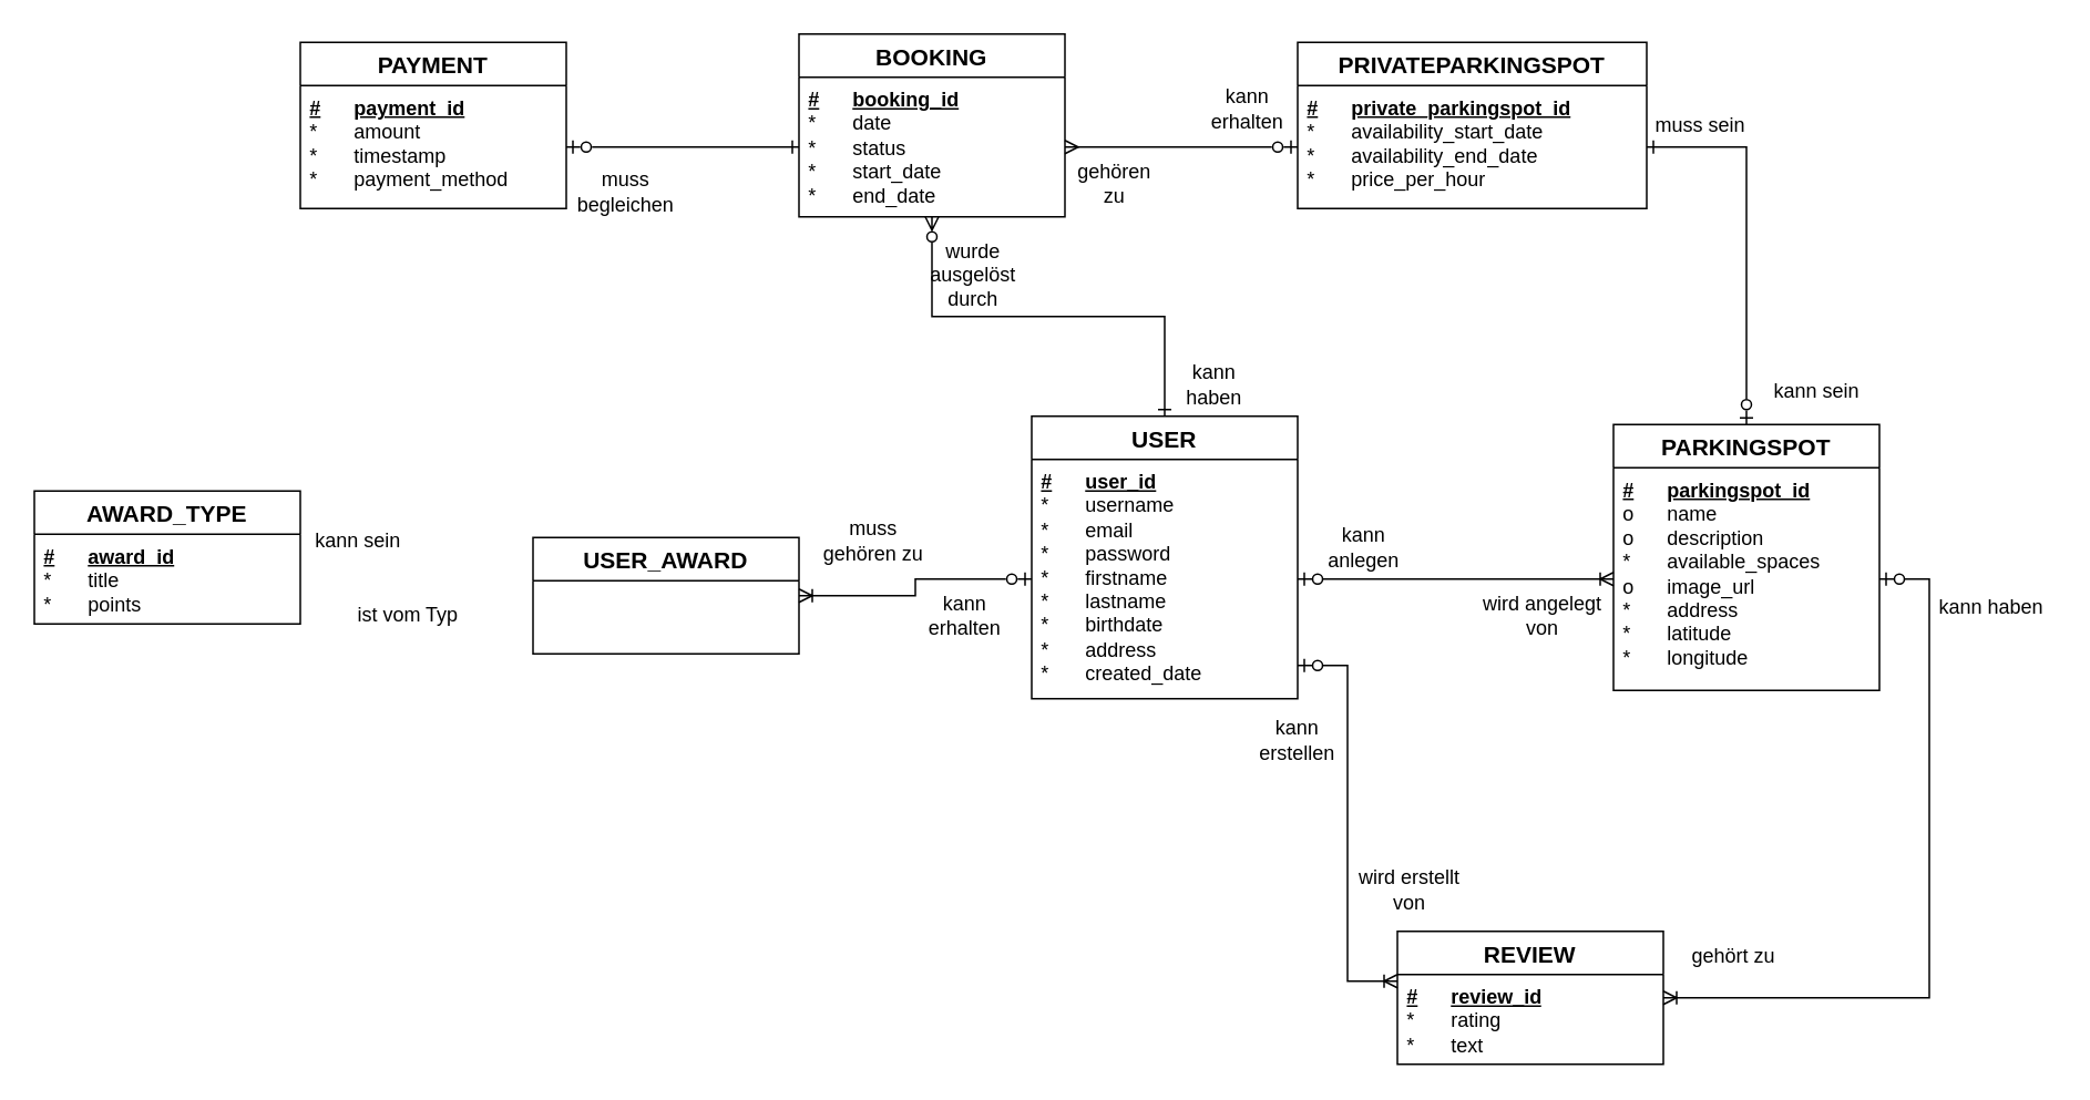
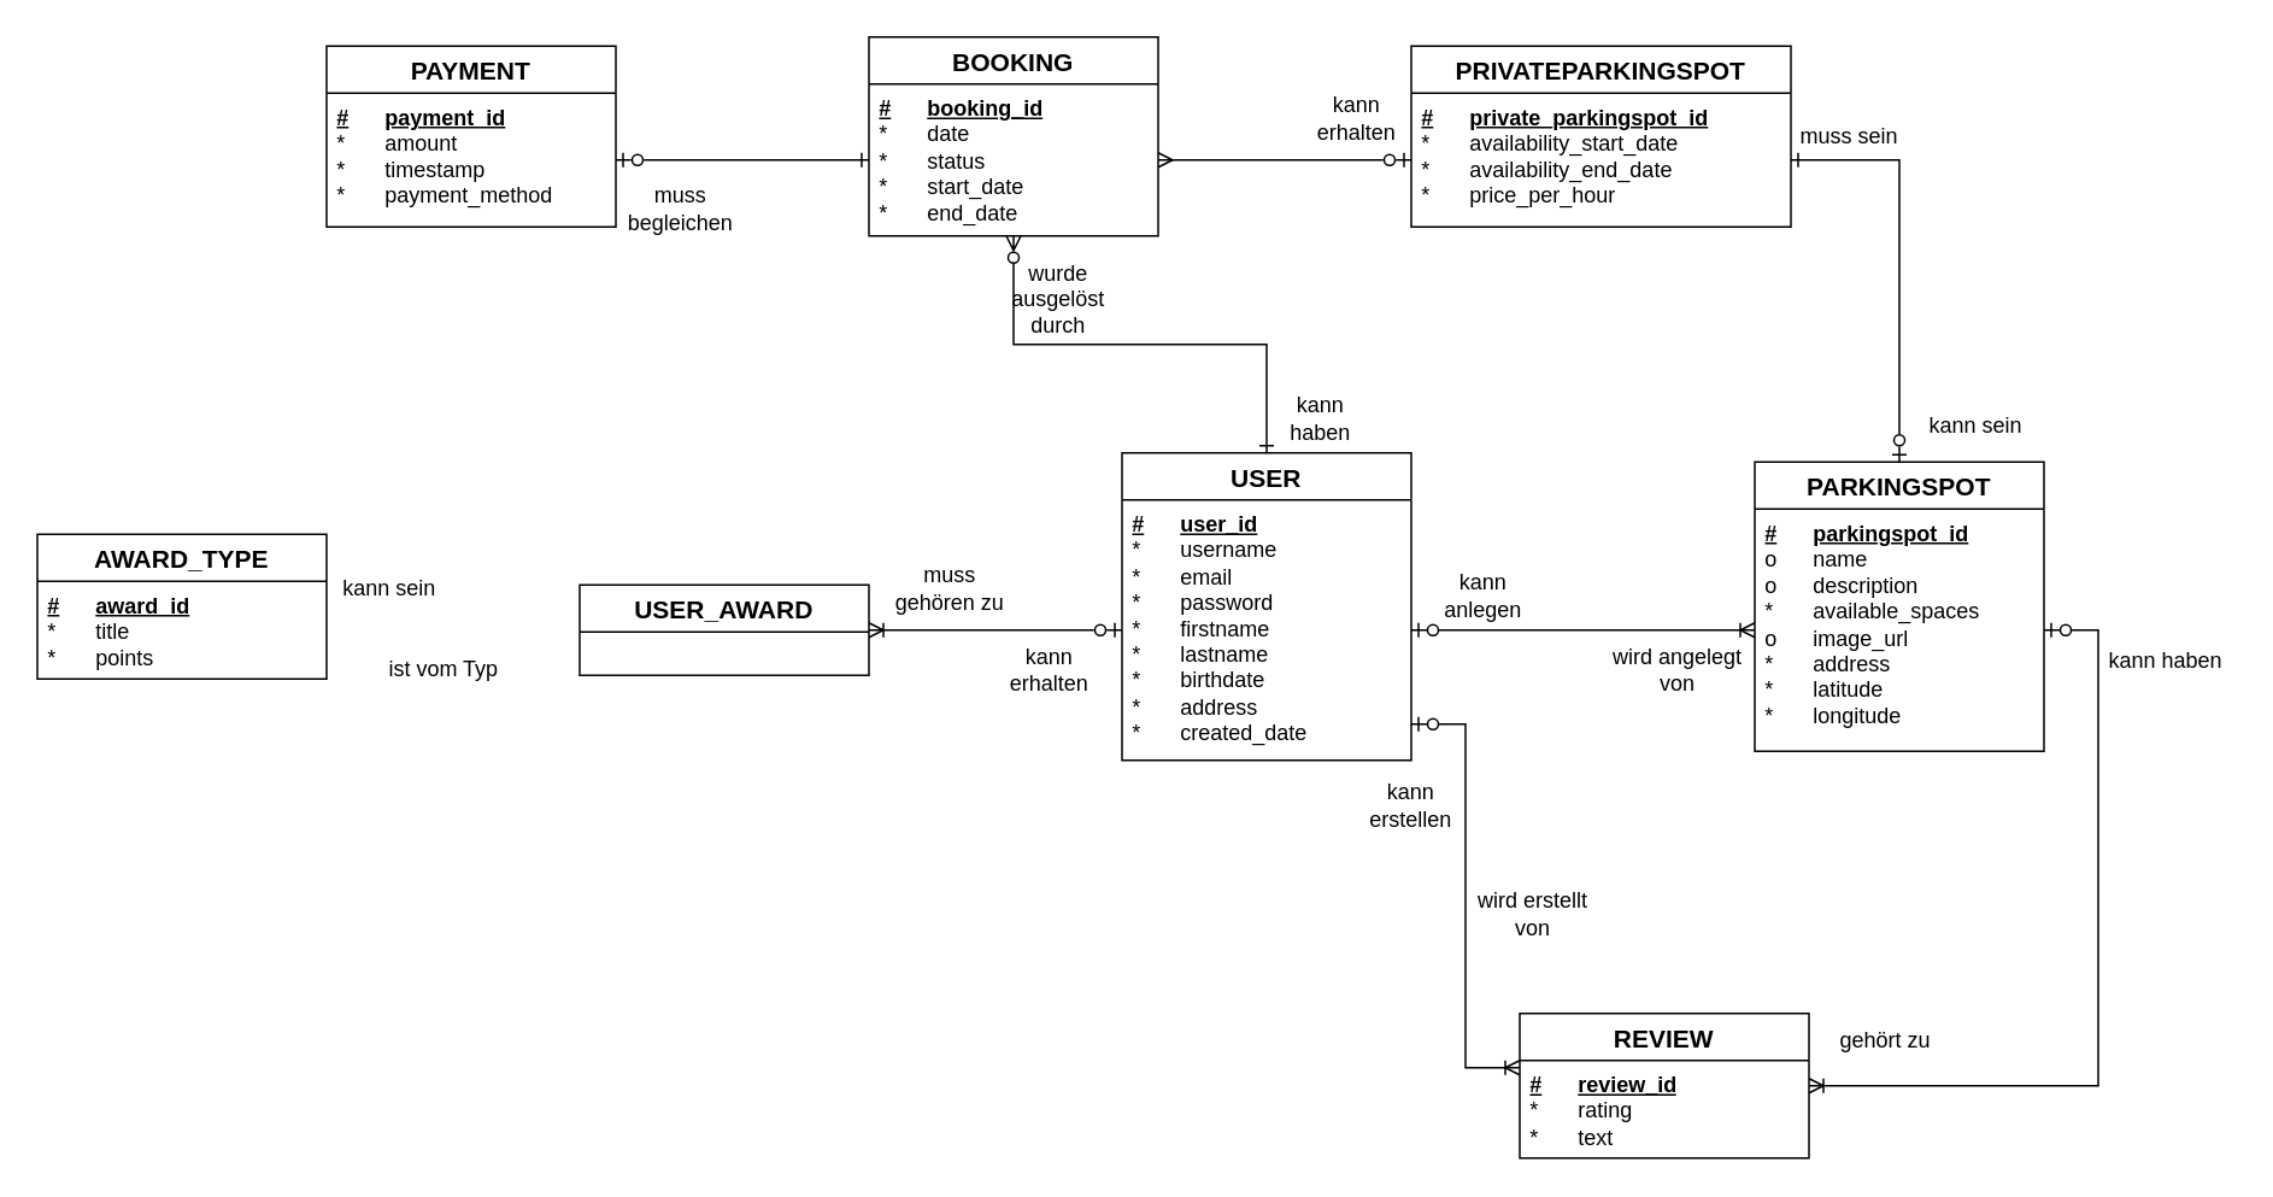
  <mxCell id="0" />
  <mxCell id="1" parent="0" />
  <mxCell id="2" value="USER" style="swimlane;fontStyle=1;childLayout=stackLayout;horizontal=1;startSize=26;horizontalStack=0;resizeParent=1;resizeParentMax=0;resizeLast=0;collapsible=1;marginBottom=0;align=center;fontSize=14;" parent="1" vertex="1"><mxGeometry x="620" y="250" width="160" height="170" as="geometry" /></mxCell>
  <mxCell id="3" value="&lt;div&gt;&lt;b&gt;&lt;u&gt;#&lt;/u&gt;&lt;span style=&quot;white-space: pre;&quot;&gt;&#09;&lt;/span&gt;&lt;u&gt;user_id&lt;/u&gt;&lt;br&gt;&lt;/b&gt;&lt;/div&gt;&lt;div&gt;*&lt;span style=&quot;white-space: pre;&quot;&gt;&#09;&lt;/span&gt;username&lt;br&gt;&lt;/div&gt;&lt;div&gt;*&lt;span style=&quot;white-space: pre;&quot;&gt;&#09;&lt;/span&gt;email&lt;/div&gt;&lt;div&gt;*&lt;span style=&quot;white-space: pre;&quot;&gt;&#09;&lt;/span&gt;password&lt;/div&gt;&lt;div&gt;*&lt;span style=&quot;white-space: pre;&quot;&gt;&#09;&lt;/span&gt;firstname&lt;/div&gt;&lt;div&gt;*&lt;span style=&quot;white-space: pre;&quot;&gt;&#09;&lt;/span&gt;lastname&lt;/div&gt;&lt;div&gt;*&lt;span style=&quot;white-space: pre;&quot;&gt;&#09;&lt;/span&gt;birthdate&lt;/div&gt;&lt;div&gt;*&lt;span style=&quot;white-space: pre;&quot;&gt;&#09;&lt;/span&gt;address&lt;/div&gt;&lt;div&gt;*&lt;span style=&quot;white-space: pre;&quot;&gt;&#09;&lt;/span&gt;created_date&lt;br&gt;&lt;/div&gt;" style="text;strokeColor=none;fillColor=none;spacingLeft=4;spacingRight=4;overflow=hidden;rotatable=0;points=[[0,0.5],[1,0.5]];portConstraint=eastwest;fontSize=12;whiteSpace=wrap;html=1;" parent="2" vertex="1"><mxGeometry y="26" width="160" height="144" as="geometry" /></mxCell>
  <mxCell id="4" value="PARKINGSPOT" style="swimlane;fontStyle=1;childLayout=stackLayout;horizontal=1;startSize=26;horizontalStack=0;resizeParent=1;resizeParentMax=0;resizeLast=0;collapsible=1;marginBottom=0;align=center;fontSize=14;" vertex="1" parent="1"><mxGeometry x="970" y="255" width="160" height="160" as="geometry" /></mxCell>
  <mxCell id="5" value="&lt;div&gt;&lt;b&gt;&lt;u&gt;#&lt;/u&gt;&lt;span style=&quot;white-space: pre;&quot;&gt;&#09;&lt;/span&gt;&lt;u&gt;parkingspot_id&lt;br&gt;&lt;/u&gt;&lt;/b&gt;&lt;/div&gt;&lt;div&gt;o&lt;span style=&quot;white-space: pre;&quot;&gt;&#09;name&lt;/span&gt;&lt;/div&gt;&lt;div&gt;&lt;span style=&quot;white-space: pre;&quot;&gt;o&lt;span style=&quot;white-space: pre;&quot;&gt;&#09;&lt;/span&gt;description&lt;br&gt;&lt;/span&gt;&lt;/div&gt;&lt;div&gt;*&lt;span style=&quot;white-space: pre;&quot;&gt;&#09;available_spaces&lt;/span&gt;&lt;/div&gt;&lt;div&gt;o&lt;span style=&quot;white-space: pre;&quot;&gt;&#09;image_url&lt;/span&gt;&lt;/div&gt;&lt;div&gt;&lt;div&gt;*&lt;span style=&quot;white-space: pre;&quot;&gt;&#09;address&lt;/span&gt;&lt;/div&gt;&lt;div&gt;*&lt;span style=&quot;white-space: pre;&quot;&gt;&#09;latitude&lt;/span&gt;&lt;/div&gt;&lt;div&gt;*&lt;span style=&quot;white-space: pre;&quot;&gt;&#09;longitude&lt;/span&gt;&lt;/div&gt;&lt;/div&gt;" style="text;strokeColor=none;fillColor=none;spacingLeft=4;spacingRight=4;overflow=hidden;rotatable=0;points=[[0,0.5],[1,0.5]];portConstraint=eastwest;fontSize=12;whiteSpace=wrap;html=1;" vertex="1" parent="4"><mxGeometry y="26" width="160" height="134" as="geometry" /></mxCell>
  <mxCell id="6" value="AWARD_TYPE" style="swimlane;fontStyle=1;childLayout=stackLayout;horizontal=1;startSize=26;horizontalStack=0;resizeParent=1;resizeParentMax=0;resizeLast=0;collapsible=1;marginBottom=0;align=center;fontSize=14;" vertex="1" parent="1"><mxGeometry x="20" y="295" width="160" height="80" as="geometry" /></mxCell>
  <mxCell id="7" value="&lt;div&gt;&lt;b&gt;&lt;u&gt;#&lt;/u&gt;&lt;span style=&quot;white-space: pre;&quot;&gt;&#09;&lt;/span&gt;&lt;u&gt;award_id&lt;br&gt;&lt;/u&gt;&lt;/b&gt;&lt;/div&gt;&lt;div&gt;&lt;span style=&quot;white-space: pre;&quot;&gt;*&lt;span style=&quot;white-space: pre;&quot;&gt;&#09;&lt;/span&gt;title&lt;br&gt;&lt;/span&gt;&lt;/div&gt;&lt;div&gt;&lt;span style=&quot;white-space: pre;&quot;&gt;* &lt;span style=&quot;white-space: pre;&quot;&gt;&#09;&lt;/span&gt;points&lt;br&gt;&lt;/span&gt;&lt;/div&gt;" style="text;strokeColor=none;fillColor=none;spacingLeft=4;spacingRight=4;overflow=hidden;rotatable=0;points=[[0,0.5],[1,0.5]];portConstraint=eastwest;fontSize=12;whiteSpace=wrap;html=1;" vertex="1" parent="6"><mxGeometry y="26" width="160" height="54" as="geometry" /></mxCell>
  <mxCell id="8" value="PRIVATEPARKINGSPOT" style="swimlane;fontStyle=1;childLayout=stackLayout;horizontal=1;startSize=26;horizontalStack=0;resizeParent=1;resizeParentMax=0;resizeLast=0;collapsible=1;marginBottom=0;align=center;fontSize=14;" vertex="1" parent="1"><mxGeometry x="780" y="25" width="210" height="100" as="geometry" /></mxCell>
  <mxCell id="9" value="&lt;div&gt;&lt;b&gt;&lt;u&gt;#&lt;/u&gt;&lt;span style=&quot;white-space: pre;&quot;&gt;&#09;&lt;/span&gt;&lt;u&gt;private_parkingspot_id&lt;br&gt;&lt;/u&gt;&lt;/b&gt;&lt;/div&gt;&lt;div&gt;*&lt;span style=&quot;white-space: pre;&quot;&gt;&#09;avail&lt;/span&gt;ability_start_date&lt;br&gt;&lt;/div&gt;&lt;div&gt;*&lt;span style=&quot;white-space: pre;&quot;&gt;&#09;&lt;/span&gt;&lt;span style=&quot;white-space: pre;&quot;&gt;avail&lt;/span&gt;ability_end_date&lt;/div&gt;&lt;div&gt;*&lt;span style=&quot;white-space: pre;&quot;&gt;&#09;price_per_hour&lt;/span&gt;&lt;/div&gt;" style="text;strokeColor=none;fillColor=none;spacingLeft=4;spacingRight=4;overflow=hidden;rotatable=0;points=[[0,0.5],[1,0.5]];portConstraint=eastwest;fontSize=12;whiteSpace=wrap;html=1;" vertex="1" parent="8"><mxGeometry y="26" width="210" height="74" as="geometry" /></mxCell>
  <mxCell id="10" style="edgeStyle=orthogonalEdgeStyle;rounded=0;orthogonalLoop=1;jettySize=auto;html=1;exitX=0.5;exitY=1;exitDx=0;exitDy=0;startArrow=ERzeroToMany;startFill=0;endArrow=ERone;endFill=0;" edge="1" parent="1" source="11" target="2"><mxGeometry relative="1" as="geometry" /></mxCell>
  <mxCell id="11" value="BOOKING" style="swimlane;fontStyle=1;childLayout=stackLayout;horizontal=1;startSize=26;horizontalStack=0;resizeParent=1;resizeParentMax=0;resizeLast=0;collapsible=1;marginBottom=0;align=center;fontSize=14;" vertex="1" parent="1"><mxGeometry x="480" y="20" width="160" height="110" as="geometry" /></mxCell>
  <mxCell id="12" value="&lt;div&gt;&lt;b&gt;&lt;u&gt;#&lt;/u&gt;&lt;span style=&quot;white-space: pre;&quot;&gt;&#09;&lt;/span&gt;&lt;u&gt;booking_id&lt;br&gt;&lt;/u&gt;&lt;/b&gt;&lt;/div&gt;&lt;div&gt;*&lt;span style=&quot;white-space: pre;&quot;&gt;&#09;date&lt;/span&gt;&lt;/div&gt;&lt;div&gt;&lt;span style=&quot;white-space: pre;&quot;&gt;*&lt;span style=&quot;white-space: pre;&quot;&gt;&#09;status&lt;/span&gt;&lt;br&gt;&lt;/span&gt;&lt;/div&gt;&lt;div&gt;&lt;span style=&quot;white-space: pre;&quot;&gt;*&lt;span style=&quot;white-space: pre;&quot;&gt;&#09;&lt;/span&gt;start_date&lt;/span&gt;&lt;/div&gt;&lt;div&gt;&lt;span style=&quot;white-space: pre;&quot;&gt;*&lt;span style=&quot;white-space: pre;&quot;&gt;&#09;&lt;/span&gt;end_date&lt;br&gt;&lt;/span&gt;&lt;/div&gt;" style="text;strokeColor=none;fillColor=none;spacingLeft=4;spacingRight=4;overflow=hidden;rotatable=0;points=[[0,0.5],[1,0.5]];portConstraint=eastwest;fontSize=12;whiteSpace=wrap;html=1;" vertex="1" parent="11"><mxGeometry y="26" width="160" height="84" as="geometry" /></mxCell>
  <mxCell id="13" value="" style="edgeStyle=entityRelationEdgeStyle;fontSize=12;html=1;endArrow=ERoneToMany;startArrow=ERzeroToOne;rounded=0;exitX=1;exitY=0.5;exitDx=0;exitDy=0;entryX=0;entryY=0.5;entryDx=0;entryDy=0;" edge="1" parent="1" source="3" target="5"><mxGeometry width="100" height="100" relative="1" as="geometry"><mxPoint x="820" y="370" as="sourcePoint" /><mxPoint x="920" y="348" as="targetPoint" /></mxGeometry></mxCell>
  <mxCell id="14" value="kann anlegen" style="text;html=1;align=center;verticalAlign=middle;whiteSpace=wrap;rounded=0;" vertex="1" parent="1"><mxGeometry x="790" y="314" width="60" height="30" as="geometry" /></mxCell>
  <mxCell id="15" value="wird angelegt von" style="text;html=1;align=center;verticalAlign=middle;whiteSpace=wrap;rounded=0;" vertex="1" parent="1"><mxGeometry x="890" y="355" width="75" height="30" as="geometry" /></mxCell>
  <mxCell id="16" value="REVIEW" style="swimlane;fontStyle=1;childLayout=stackLayout;horizontal=1;startSize=26;horizontalStack=0;resizeParent=1;resizeParentMax=0;resizeLast=0;collapsible=1;marginBottom=0;align=center;fontSize=14;" vertex="1" parent="1"><mxGeometry x="840" y="560" width="160" height="80" as="geometry" /></mxCell>
  <mxCell id="17" value="&lt;div&gt;&lt;b&gt;&lt;u&gt;#&lt;/u&gt;&lt;span style=&quot;white-space: pre;&quot;&gt;&#09;&lt;/span&gt;&lt;u&gt;review_id&lt;br&gt;&lt;/u&gt;&lt;/b&gt;&lt;/div&gt;&lt;div&gt;*&lt;span style=&quot;white-space: pre;&quot;&gt;&#09;&lt;/span&gt;&lt;span style=&quot;white-space: pre;&quot;&gt;rating&lt;/span&gt;&lt;/div&gt;&lt;div&gt;&lt;span style=&quot;white-space: pre;&quot;&gt;*&lt;span style=&quot;white-space: pre;&quot;&gt;&#09;&lt;/span&gt;&lt;/span&gt;&lt;span style=&quot;white-space: pre;&quot;&gt;text&lt;/span&gt;&lt;/div&gt;" style="text;strokeColor=none;fillColor=none;spacingLeft=4;spacingRight=4;overflow=hidden;rotatable=0;points=[[0,0.5],[1,0.5]];portConstraint=eastwest;fontSize=12;whiteSpace=wrap;html=1;" vertex="1" parent="16"><mxGeometry y="26" width="160" height="54" as="geometry" /></mxCell>
  <mxCell id="18" value="" style="edgeStyle=entityRelationEdgeStyle;fontSize=12;html=1;endArrow=ERoneToMany;startArrow=ERzeroToOne;rounded=0;" edge="1" parent="1"><mxGeometry width="100" height="100" relative="1" as="geometry"><mxPoint x="780" y="400" as="sourcePoint" /><mxPoint x="840" y="590" as="targetPoint" /><Array as="points"><mxPoint x="790" y="450" /></Array></mxGeometry></mxCell>
  <mxCell id="19" value="kann erstellen" style="text;html=1;align=center;verticalAlign=middle;whiteSpace=wrap;rounded=0;" vertex="1" parent="1"><mxGeometry x="750" y="430" width="60" height="30" as="geometry" /></mxCell>
- <mxCell id="20" value="wird erstellt von" style="text;html=1;align=center;verticalAlign=middle;whiteSpace=wrap;rounded=0;" vertex="1" parent="1"><mxGeometry x="810" y="520" width="75" height="30" as="geometry" /></mxCell>
+ <mxCell id="20" value="wird erstellt von" style="text;html=1;align=center;verticalAlign=middle;whiteSpace=wrap;rounded=0;" vertex="1" parent="1"><mxGeometry x="810" y="490" width="75" height="30" as="geometry" /></mxCell>
  <mxCell id="21" value="gehört zu" style="text;html=1;align=center;verticalAlign=middle;whiteSpace=wrap;rounded=0;" vertex="1" parent="1"><mxGeometry x="1005" y="560" width="75" height="30" as="geometry" /></mxCell>
  <mxCell id="22" value="kann haben" style="text;html=1;align=center;verticalAlign=middle;whiteSpace=wrap;rounded=0;" vertex="1" parent="1"><mxGeometry x="1160" y="350" width="75" height="30" as="geometry" /></mxCell>
  <mxCell id="23" value="" style="edgeStyle=entityRelationEdgeStyle;fontSize=12;html=1;endArrow=ERoneToMany;startArrow=ERzeroToOne;rounded=0;entryX=1;entryY=0.5;entryDx=0;entryDy=0;" edge="1" parent="1" source="5" target="16"><mxGeometry width="100" height="100" relative="1" as="geometry"><mxPoint x="1060" y="430" as="sourcePoint" /><mxPoint x="1010" y="540" as="targetPoint" /><Array as="points"><mxPoint x="1120" y="460" /><mxPoint x="1080" y="600" /></Array></mxGeometry></mxCell>
  <mxCell id="24" style="edgeStyle=orthogonalEdgeStyle;rounded=0;orthogonalLoop=1;jettySize=auto;html=1;entryX=0.5;entryY=0;entryDx=0;entryDy=0;endArrow=ERzeroToOne;endFill=0;startArrow=ERone;startFill=0;" edge="1" parent="1" source="9" target="4"><mxGeometry relative="1" as="geometry" /></mxCell>
  <mxCell id="25" value="kann sein" style="text;html=1;align=center;verticalAlign=middle;whiteSpace=wrap;rounded=0;" vertex="1" parent="1"><mxGeometry x="1055" y="220" width="75" height="30" as="geometry" /></mxCell>
  <mxCell id="26" value="muss sein" style="text;html=1;align=center;verticalAlign=middle;whiteSpace=wrap;rounded=0;" vertex="1" parent="1"><mxGeometry x="985" y="60" width="75" height="30" as="geometry" /></mxCell>
- <mxCell id="27" value="USER_AWARD" style="swimlane;fontStyle=1;childLayout=stackLayout;horizontal=1;startSize=26;horizontalStack=0;resizeParent=1;resizeParentMax=0;resizeLast=0;collapsible=1;marginBottom=0;align=center;fontSize=14;" vertex="1" parent="1"><mxGeometry x="320" y="323" width="160" height="70" as="geometry" /></mxCell>
+ <mxCell id="27" value="USER_AWARD" style="swimlane;fontStyle=1;childLayout=stackLayout;horizontal=1;startSize=26;horizontalStack=0;resizeParent=1;resizeParentMax=0;resizeLast=0;collapsible=1;marginBottom=0;align=center;fontSize=14;" vertex="1" parent="1"><mxGeometry x="320" y="323" width="160" height="50" as="geometry" /></mxCell>
  <mxCell id="28" style="edgeStyle=orthogonalEdgeStyle;rounded=0;orthogonalLoop=1;jettySize=auto;html=1;exitX=0;exitY=0.5;exitDx=0;exitDy=0;entryX=1;entryY=0.5;entryDx=0;entryDy=0;endArrow=ERoneToMany;endFill=0;startArrow=ERzeroToOne;startFill=0;" edge="1" parent="1" source="3" target="27"><mxGeometry relative="1" as="geometry" /></mxCell>
  <mxCell id="29" value="kann erhalten" style="text;html=1;align=center;verticalAlign=middle;whiteSpace=wrap;rounded=0;" vertex="1" parent="1"><mxGeometry x="550" y="355" width="60" height="30" as="geometry" /></mxCell>
  <mxCell id="30" value="muss gehören zu" style="text;html=1;align=center;verticalAlign=middle;whiteSpace=wrap;rounded=0;" vertex="1" parent="1"><mxGeometry x="490" y="310" width="70" height="30" as="geometry" /></mxCell>
  <mxCell id="31" value="ist vom Typ" style="text;html=1;align=center;verticalAlign=middle;whiteSpace=wrap;rounded=0;" vertex="1" parent="1"><mxGeometry x="210" y="355" width="70" height="30" as="geometry" /></mxCell>
  <mxCell id="32" value="kann sein" style="text;html=1;align=center;verticalAlign=middle;whiteSpace=wrap;rounded=0;" vertex="1" parent="1"><mxGeometry x="180" y="310" width="70" height="30" as="geometry" /></mxCell>
  <mxCell id="33" style="edgeStyle=orthogonalEdgeStyle;rounded=0;orthogonalLoop=1;jettySize=auto;html=1;entryX=0;entryY=0.5;entryDx=0;entryDy=0;endArrow=ERzeroToOne;endFill=0;startArrow=ERmany;startFill=0;" edge="1" parent="1" source="12" target="9"><mxGeometry relative="1" as="geometry" /></mxCell>
  <mxCell id="34" value="PAYMENT" style="swimlane;fontStyle=1;childLayout=stackLayout;horizontal=1;startSize=26;horizontalStack=0;resizeParent=1;resizeParentMax=0;resizeLast=0;collapsible=1;marginBottom=0;align=center;fontSize=14;" vertex="1" parent="1"><mxGeometry x="180" y="25" width="160" height="100" as="geometry" /></mxCell>
  <mxCell id="35" value="&lt;div&gt;&lt;b&gt;&lt;u&gt;#&lt;/u&gt;&lt;span style=&quot;white-space: pre;&quot;&gt;&#09;&lt;/span&gt;&lt;u&gt;payment_id&lt;br&gt;&lt;/u&gt;&lt;/b&gt;&lt;/div&gt;&lt;div&gt;*&lt;span style=&quot;white-space: pre;&quot;&gt;&#09;amount&lt;/span&gt;&lt;/div&gt;&lt;div&gt;&lt;span style=&quot;white-space: pre;&quot;&gt;*&lt;span style=&quot;white-space: pre;&quot;&gt;&#09;timestamp&lt;/span&gt;&lt;br&gt;&lt;/span&gt;&lt;/div&gt;&lt;div&gt;&lt;span style=&quot;white-space: pre;&quot;&gt;*&lt;span style=&quot;white-space: pre;&quot;&gt;&#09;payment_method&lt;/span&gt;&lt;/span&gt;&lt;/div&gt;" style="text;strokeColor=none;fillColor=none;spacingLeft=4;spacingRight=4;overflow=hidden;rotatable=0;points=[[0,0.5],[1,0.5]];portConstraint=eastwest;fontSize=12;whiteSpace=wrap;html=1;" vertex="1" parent="34"><mxGeometry y="26" width="160" height="74" as="geometry" /></mxCell>
  <mxCell id="36" style="edgeStyle=orthogonalEdgeStyle;rounded=0;orthogonalLoop=1;jettySize=auto;html=1;entryX=0;entryY=0.5;entryDx=0;entryDy=0;startArrow=ERzeroToOne;startFill=0;endArrow=ERone;endFill=0;" edge="1" parent="1" source="35" target="12"><mxGeometry relative="1" as="geometry" /></mxCell>
  <mxCell id="37" value="kann erhalten" style="text;html=1;align=center;verticalAlign=middle;whiteSpace=wrap;rounded=0;" vertex="1" parent="1"><mxGeometry x="720" y="50" width="60" height="30" as="geometry" /></mxCell>
- <mxCell id="38" value="gehören zu" style="text;html=1;align=center;verticalAlign=middle;whiteSpace=wrap;rounded=0;" vertex="1" parent="1"><mxGeometry x="640" y="95" width="60" height="30" as="geometry" /></mxCell>
  <mxCell id="39" value="kann haben" style="text;html=1;align=center;verticalAlign=middle;whiteSpace=wrap;rounded=0;" vertex="1" parent="1"><mxGeometry x="700" y="216" width="60" height="30" as="geometry" /></mxCell>
  <mxCell id="40" value="wurde ausgelöst durch" style="text;html=1;align=center;verticalAlign=middle;whiteSpace=wrap;rounded=0;" vertex="1" parent="1"><mxGeometry x="555" y="150" width="60" height="30" as="geometry" /></mxCell>
  <mxCell id="41" value="muss begleichen" style="text;html=1;align=center;verticalAlign=middle;whiteSpace=wrap;rounded=0;" vertex="1" parent="1"><mxGeometry x="346" y="100" width="60" height="30" as="geometry" /></mxCell>
